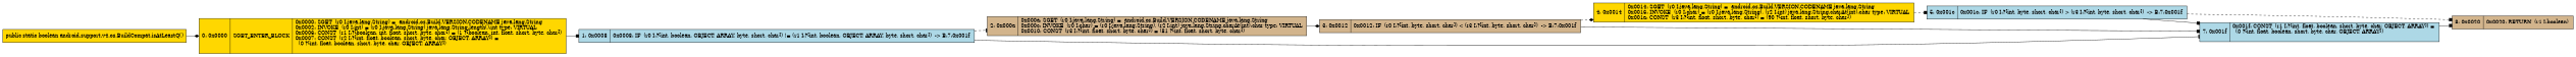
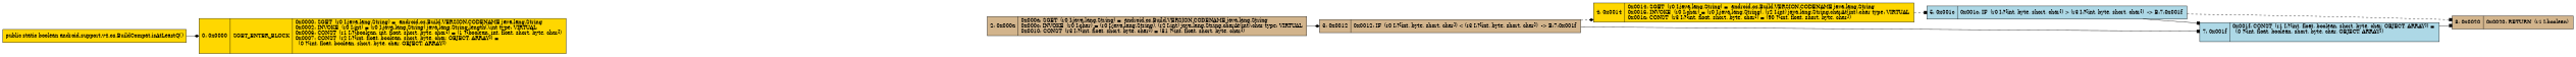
  digraph {
    rankdir=LR
    node [fillcolor=gold shape=record style=filled]
    edge [arrowhead=box]
    n1 [label="{0\:\ 0x0000|SGET_ENTER_BLOCK\l|0x0000: SGET  (r0 I:java.lang.String) =  android.os.Build.VERSION.CODENAME java.lang.String \l0x0002: INVOKE  (r0 I:int) = (r0 I:java.lang.String) java.lang.String.length():int type: VIRTUAL \l0x0006: CONST  (r1 I:?[boolean, int, float, short, byte, char]) = (1 ?[boolean, int, float, short, byte, char]) \l0x0007: CONST  (r2 I:?[int, float, boolean, short, byte, char, OBJECT, ARRAY]) = \l  (0 ?[int, float, boolean, short, byte, char, OBJECT, ARRAY])\l \l}"]
-   n2 [fillcolor=lightblue label="{1\:\ 0x0008|0x0008: IF  (r0 I:?[int, boolean, OBJECT, ARRAY, byte, short, char]) != (r1 I:?[int, boolean, OBJECT, ARRAY, byte, short, char])  \-\> B:7:0x001f \l}"]
    n3 [fillcolor=tan label="{2\:\ 0x000a|0x000a: SGET  (r0 I:java.lang.String) =  android.os.Build.VERSION.CODENAME java.lang.String \l0x000c: INVOKE  (r0 I:char) = (r0 I:java.lang.String), (r2 I:int) java.lang.String.charAt(int):char type: VIRTUAL \l0x0010: CONST  (r3 I:?[int, float, short, byte, char]) = (81 ?[int, float, short, byte, char]) \l}"]
    n4 [fillcolor=lightblue label="{7\:\ 0x001f|0x001f: CONST  (r1 I:?[int, float, boolean, short, byte, char, OBJECT, ARRAY]) = \l  (0 ?[int, float, boolean, short, byte, char, OBJECT, ARRAY])\l \l}"]
    n5 [fillcolor=tan label="{3\:\ 0x0012|0x0012: IF  (r0 I:?[int, byte, short, char]) \< (r3 I:?[int, byte, short, char])  \-\> B:7:0x001f \l}"]
    n6 [fillcolor=tan label="{8\:\ 0x0020|0x0020: RETURN  (r1 I:boolean) \l}"]
    n7 [label="{4\:\ 0x0014|0x0014: SGET  (r0 I:java.lang.String) =  android.os.Build.VERSION.CODENAME java.lang.String \l0x0016: INVOKE  (r0 I:char) = (r0 I:java.lang.String), (r2 I:int) java.lang.String.charAt(int):char type: VIRTUAL \l0x001a: CONST  (r3 I:?[int, float, short, byte, char]) = (90 ?[int, float, short, byte, char]) \l}"]
    n8 [fillcolor=lightblue label="{5\:\ 0x001c|0x001c: IF  (r0 I:?[int, byte, short, char]) \> (r3 I:?[int, byte, short, char])  \-\> B:7:0x001f \l}"]
    n9 [label="{public static boolean android.support.v4.os.BuildCompat.isAtLeastQ() }"]
-   n1 -> n2
-   n2 -> n3 [arrowhead=tee style=dashed]
-   n2 -> n4 [arrowhead=tee]
    n3 -> n5 [arrowhead=diamond]
    n4 -> n6
    n5 -> n4
    n5 -> n7 [arrowhead=diamond style=dashed]
    n7 -> n8 [style=dashed]
    n8 -> n4
    n8 -> n6 [style=dashed]
    n9 -> n1 [arrowhead=diamond]
  }
